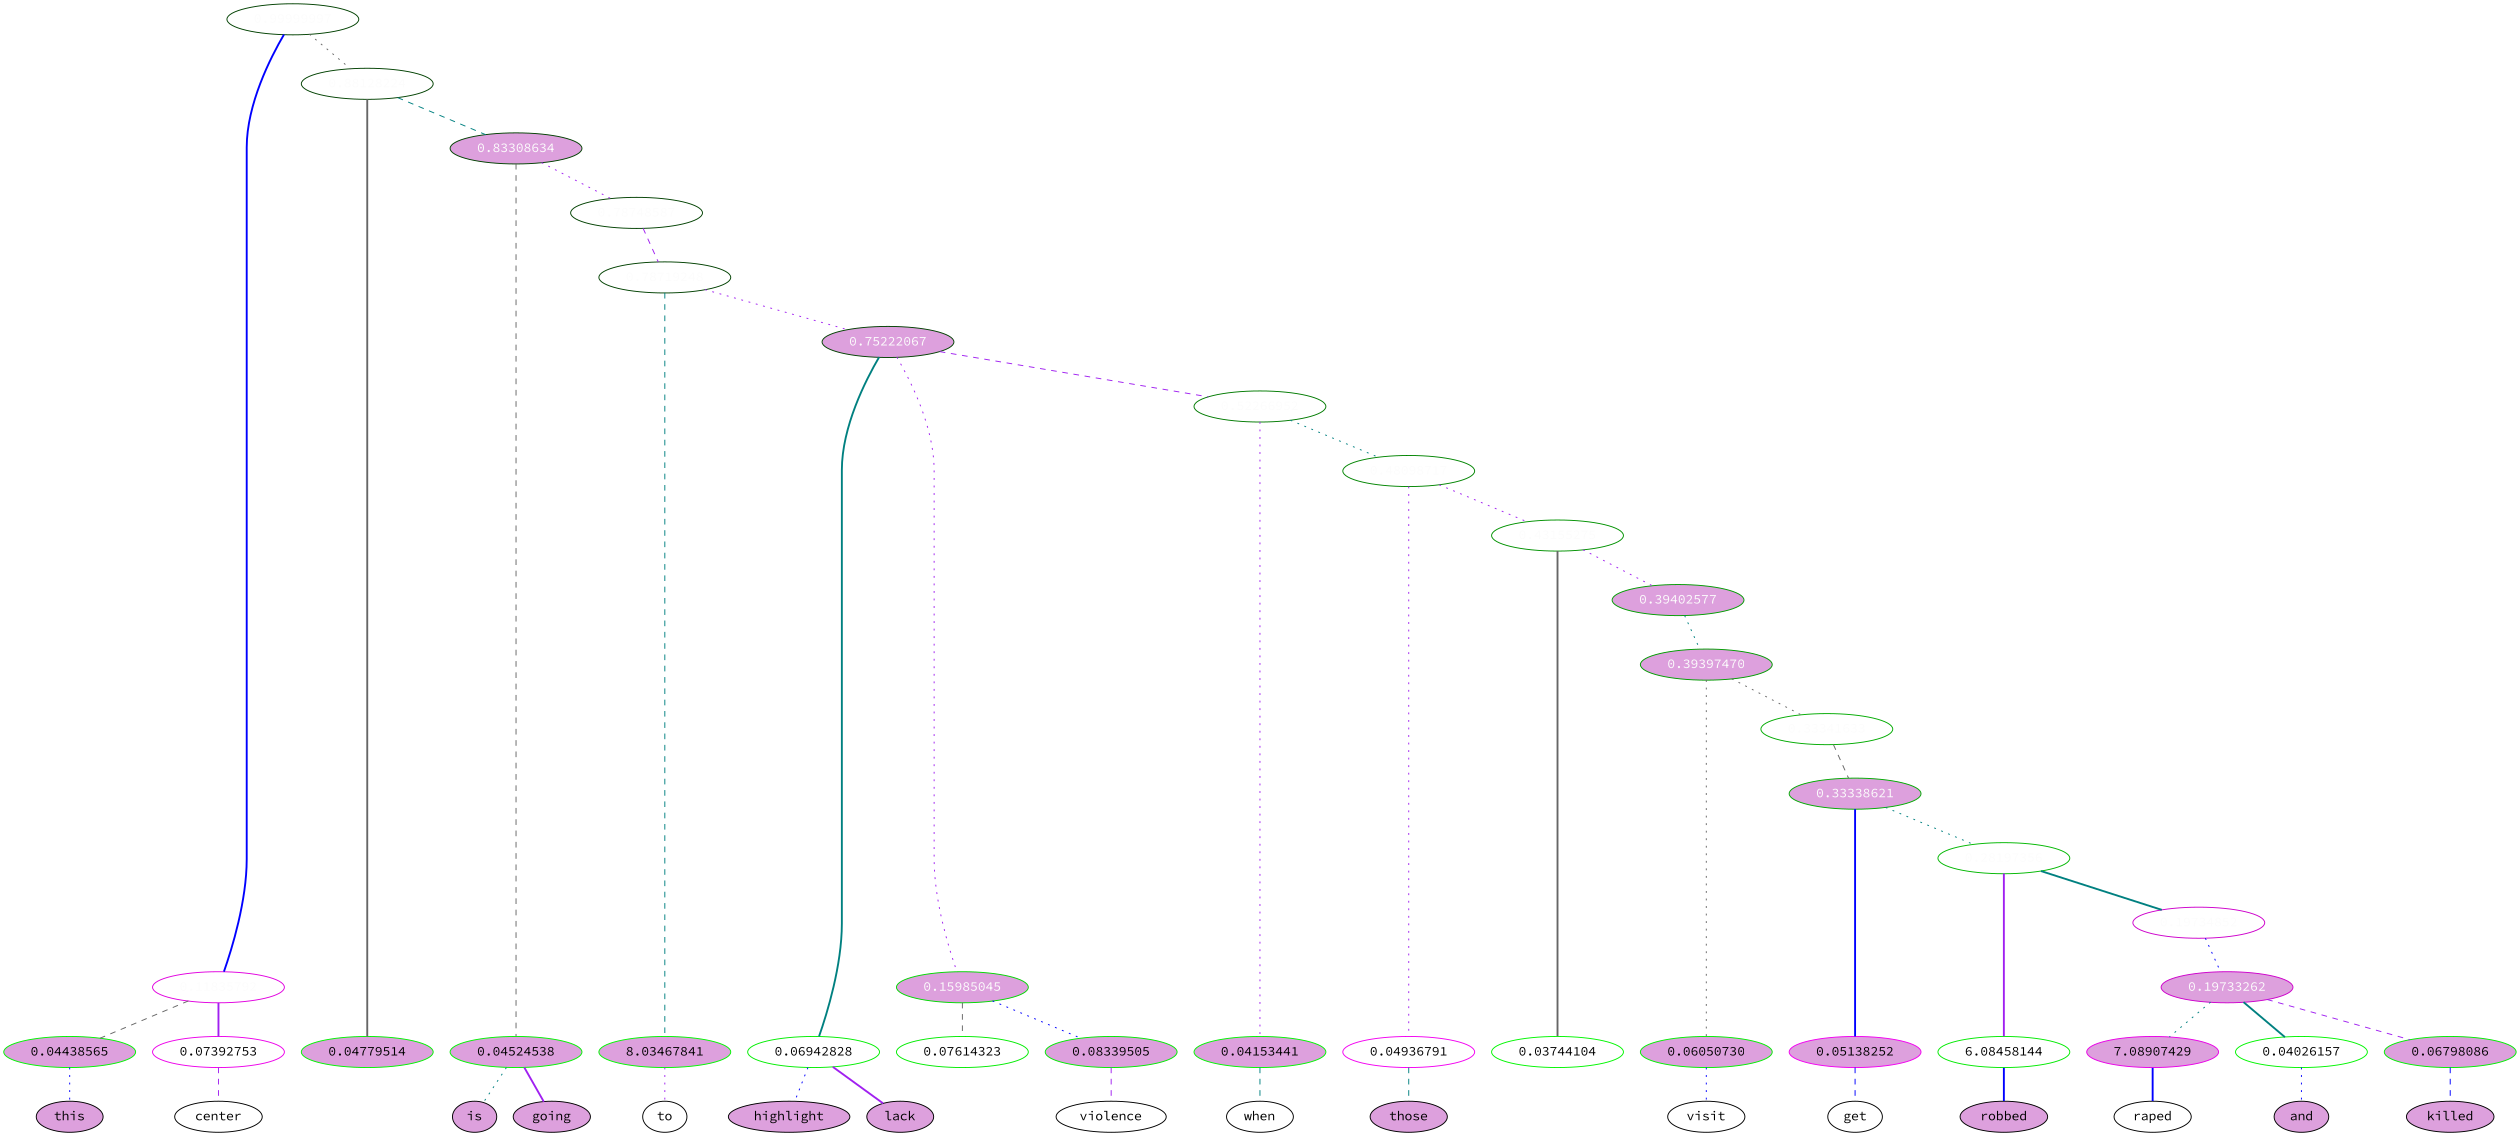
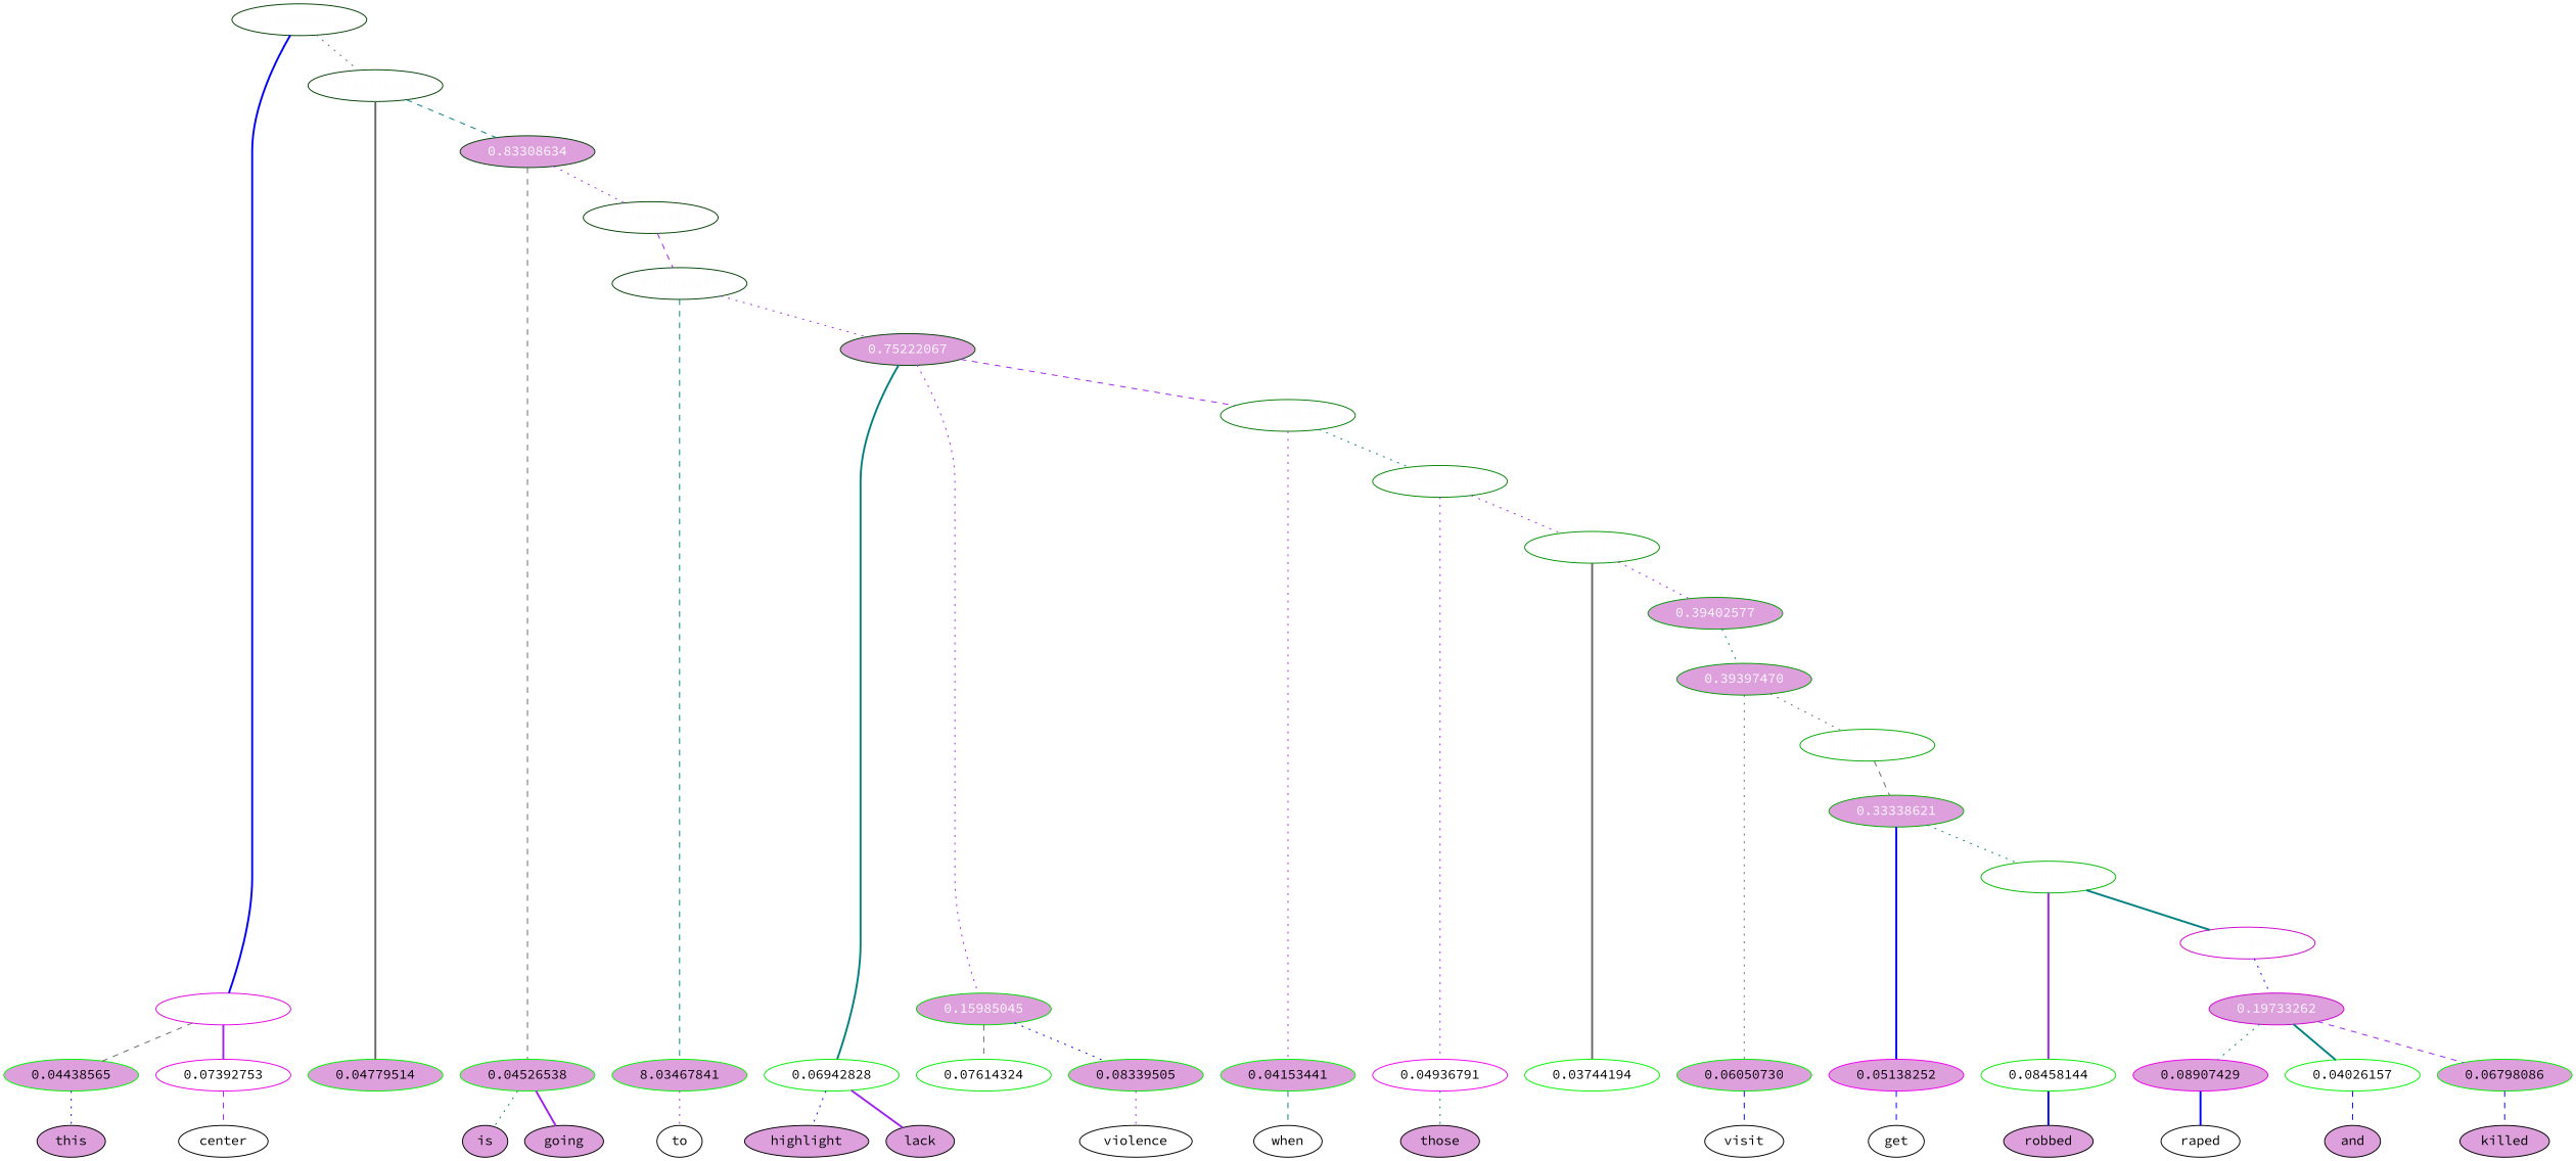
  graph {
    fontname="Source Code Pro"
    node [color=black fillcolor=plum fontname="Source Code Pro" format=png nodesep=0.001 ordering=out overlap_scaling=0.01 ranksep=0.001 style=filled fontcolor=grey99]
    edge [color=purple fontname="Source Code Pro" style=dotted]
    n1 [height=0.15 label=this style="filled,solid" width=0.15 fontcolor=""]
    n2 [fillcolor=white height=0.15 label=center style="filled,solid" width=0.15 fontcolor=""]
    n3 [height=0.15 label=is style="filled,solid" width=0.15 fontcolor=""]
    n4 [height=0.15 label=going style="filled,solid" width=0.15 fontcolor=""]
    n5 [fillcolor=white height=0.15 label=to style="filled,solid" width=0.15 fontcolor=""]
    n6 [height=0.15 label=highlight style="filled,solid" width=0.15 fontcolor=""]
    n7 [height=0.15 label=lack style="filled,solid" width=0.15 fontcolor=""]
    n8 [fillcolor=white height=0.15 label=violence style="filled,solid" width=0.15 fontcolor=""]
    n9 [fillcolor=white height=0.15 label=when style="filled,solid" width=0.15 fontcolor=""]
    n10 [height=0.15 label=those style="filled,solid" width=0.15 fontcolor=""]
    n11 [fillcolor=white height=0.15 label=visit style="filled,solid" width=0.15 fontcolor=""]
    n12 [fillcolor=white height=0.15 label=get style="filled,solid" width=0.15 fontcolor=""]
    n13 [height=0.15 label=robbed style="filled,solid" width=0.15 fontcolor=""]
    n14 [fillcolor=white height=0.15 label=raped style="filled,solid" width=0.15 fontcolor=""]
    n15 [height=0.15 label=and style="filled,solid" width=0.15 fontcolor=""]
    n16 [height=0.15 label=killed style="filled,solid" width=0.15 fontcolor=""]
    n17 [color="0.334 1.000 0.956" fontcolor=black height=0.15 label=0.04438565 width=0.15]
    n18 [color="0.835 1.000 0.926" fillcolor=white fontcolor=black height=0.15 label=0.07392753 width=0.15]
    n19 [color="0.334 1.000 0.952" fontcolor=black height=0.15 label=0.04779514 width=0.15]
-   n20 [color="0.334 1.000 0.955" fontcolor=black height=0.15 label=0.04524538 width=0.15]
+   n20 [color="0.334 1.000 0.955" fontcolor=black height=0.15 label=0.04526538 width=0.15]
    n21 [color="0.334 1.000 0.965" fontcolor=black height=0.15 label=8.03467841 width=0.15]
    n22 [color="0.334 1.000 0.931" fillcolor=white fontcolor=black height=0.15 label=0.06942828 width=0.15]
-   n23 [color="0.334 1.000 0.924" fillcolor=white fontcolor=black height=0.15 label=0.07614323 width=0.15]
+   n23 [color="0.334 1.000 0.924" fillcolor=white fontcolor=black height=0.15 label=0.07614324 width=0.15]
    n24 [color="0.334 1.000 0.917" fontcolor=black height=0.15 label=0.08339505 width=0.15]
    n25 [color="0.334 1.000 0.958" fontcolor=black height=0.15 label=0.04153441 width=0.15]
    n26 [color="0.835 1.000 0.951" fillcolor=white fontcolor=black height=0.15 label=0.04936791 width=0.15]
-   n27 [color="0.334 1.000 0.963" fillcolor=white fontcolor=black height=0.15 label=0.03744104 width=0.15]
+   n27 [color="0.334 1.000 0.963" fillcolor=white fontcolor=black height=0.15 label=0.03744194 width=0.15]
    n28 [color="0.334 1.000 0.939" fontcolor=black height=0.15 label=0.06050730 width=0.15]
    n29 [color="0.835 1.000 0.949" fontcolor=black height=0.15 label=0.05138252 width=0.15]
-   n30 [color="0.334 1.000 0.915" fillcolor=white fontcolor=black height=0.15 label=6.08458144 width=0.15]
-   n31 [color="0.835 1.000 0.911" fontcolor=black height=0.15 label=7.08907429 width=0.15]
+   n30 [color="0.334 1.000 0.915" fillcolor=white fontcolor=black height=0.15 label=0.08458144 width=0.15]
+   n31 [color="0.835 1.000 0.911" fontcolor=black height=0.15 label=0.08907429 width=0.15]
    n32 [color="0.334 1.000 0.960" fillcolor=white fontcolor=black height=0.15 label=0.04026157 width=0.15]
    n33 [color="0.334 1.000 0.932" fontcolor=black height=0.15 label=0.06798086 width=0.15]
    n34 [color="0.334 1.000 0.250" fillcolor=white height=0.15 label=0.99999997 width=0.15]
    n35 [color="0.835 1.000 0.882" fillcolor=white height=0.15 label=0.11835792 width=0.15]
    n36 [color="0.334 1.000 0.250" fillcolor=white height=0.15 label=0.88128224 width=0.15]
    n37 [color="0.334 1.000 0.250" height=0.15 label=0.83308634 width=0.15]
    n38 [color="0.334 1.000 0.250" fillcolor=white height=0.15 label=0.78748587 width=0.15]
    n39 [color="0.334 1.000 0.250" fillcolor=white height=0.15 label=0.78719248 width=0.15]
    n40 [color="0.334 1.000 0.250" height=0.15 label=0.75222067 width=0.15]
    n41 [color="0.334 1.000 0.840" height=0.15 label=0.15985045 width=0.15]
    n42 [color="0.334 1.000 0.477" fillcolor=white height=0.15 label=0.52266952 width=0.15]
    n43 [color="0.334 1.000 0.519" fillcolor=white height=0.15 label=0.48098717 width=0.15]
    n44 [color="0.334 1.000 0.568" fillcolor=white height=0.15 label=0.43155275 width=0.15]
    n45 [color="0.334 1.000 0.606" height=0.15 label=0.39402577 width=0.15]
    n46 [color="0.334 1.000 0.606" height=0.15 label=0.39397470 width=0.15]
    n47 [color="0.334 1.000 0.667" fillcolor=white height=0.15 label=0.33341633 width=0.15]
    n48 [color="0.334 1.000 0.667" height=0.15 label=0.33338621 width=0.15]
    n49 [color="0.334 1.000 0.718" fillcolor=white height=0.15 label=0.28197356 width=0.15]
    n50 [color="0.835 1.000 0.803" fillcolor=white height=0.15 label=0.19734852 width=0.15]
    n51 [color="0.835 1.000 0.803" height=0.15 label=0.19733262 width=0.15]
    subgraph sub_1 {
      rank=same
      n1
      n2
      n3
      n4
      n5
      n6
      n7
      n8
      n9
      n10
      n11
      n12
      n13
      n14
      n15
      n16
    }
    subgraph sub_2 {
      rank=same
      n17
      n18
      n19
      n20
      n21
      n22
      n23
      n24
      n25
      n26
      n27
      n28
      n29
      n30
      n31
      n32
      n33
    }
    n17 -- n1 [color=blue]
    n18 -- n2 [style=dashed]
    n20 -- n3 [color=teal]
    n20 -- n4 [style=bold]
    n21 -- n5
    n22 -- n6 [color=blue]
    n22 -- n7 [style=bold]
-   n24 -- n8 [style=dashed]
+   n24 -- n8
    n25 -- n9 [color=teal style=dashed]
-   n26 -- n10 [color=teal style=dashed]
-   n28 -- n11 [color=blue]
+   n26 -- n10 [color=teal]
+   n28 -- n11 [color=blue style=dashed]
    n29 -- n12 [color=blue style=dashed]
    n30 -- n13 [color=blue style=bold]
    n31 -- n14 [color=blue style=bold]
-   n32 -- n15 [color=blue]
+   n32 -- n15 [color=blue style=dashed]
    n33 -- n16 [color=blue style=dashed]
    n34 -- n35 [color=blue style=bold]
    n34 -- n36 [color=gray40]
    n35 -- n17 [color=gray40 style=dashed]
    n35 -- n18 [style=bold]
    n36 -- n19 [color=gray40 style=bold]
    n36 -- n37 [color=teal style=dashed]
    n37 -- n20 [color=gray40 style=dashed]
    n37 -- n38
    n38 -- n39 [style=dashed]
    n39 -- n21 [color=teal style=dashed]
    n39 -- n40
    n40 -- n22 [color=teal style=bold]
    n40 -- n41
    n40 -- n42 [style=dashed]
    n41 -- n23 [color=gray40 style=dashed]
    n41 -- n24 [color=blue]
    n42 -- n25
    n42 -- n43 [color=teal]
    n43 -- n26
    n43 -- n44
    n44 -- n27 [color=gray40 style=bold]
    n44 -- n45
    n45 -- n46 [color=teal]
    n46 -- n28 [color=gray40]
    n46 -- n47 [color=gray40]
    n47 -- n48 [color=gray40 style=dashed]
    n48 -- n29 [color=blue style=bold]
    n48 -- n49 [color=teal]
    n49 -- n30 [style=bold]
    n49 -- n50 [color=teal style=bold]
    n50 -- n51 [color=blue]
    n51 -- n31 [color=teal]
    n51 -- n32 [color=teal style=bold]
    n51 -- n33 [style=dashed]
  }
